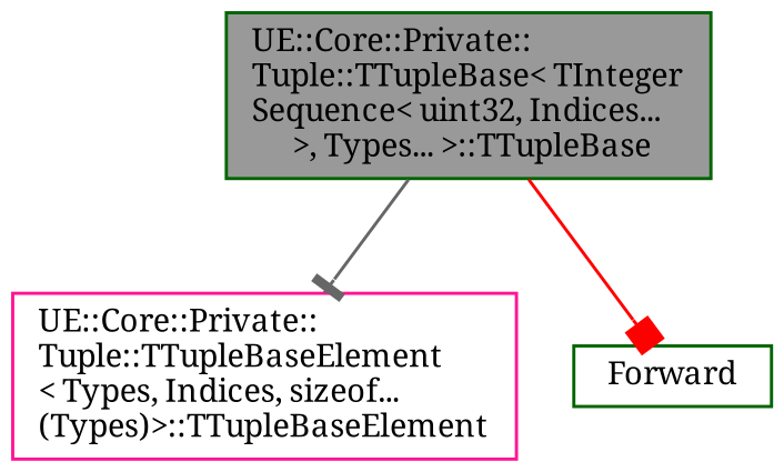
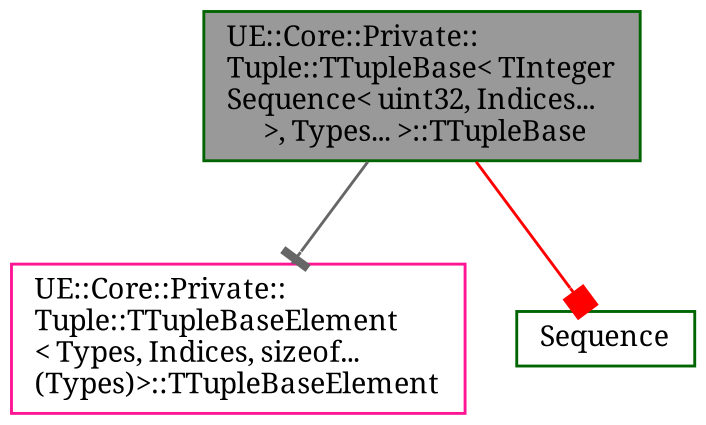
  digraph {
    rankdir=TB
    fontname="Noto Serif"
    node [color=darkgreen fillcolor=white fontname="Noto Serif" fontsize=10 shape=box style=filled]
    edge [fontname="Noto Serif" fontsize=10 labelfontname=Helvetica labelfontsize=10 style=solid]
    n1 [fillcolor=grey60 fontcolor=black height=0.2 label="UE::Core::Private::\lTuple::TTupleBase\< TInteger\lSequence\< uint32, Indices...\l \>, Types... \>::TTupleBase" width=0.4]
    n2 [color=deeppink height=0.2 label="UE::Core::Private::\lTuple::TTupleBaseElement\l\< Types, Indices, sizeof...\l(Types)\>::TTupleBaseElement" width=0.4]
-   n3 [height=0.2 label=Forward width=0.4]
+   n3 [height=0.2 label=Sequence width=0.4]
    n1 -> n2 [color=gray40 arrowhead=tee]
    n1 -> n3 [color=red arrowhead=box]
  }
